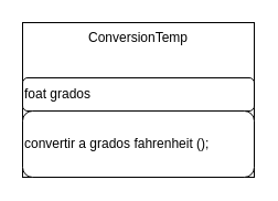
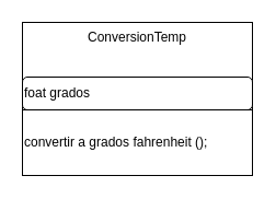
  <mxCell id="0" />
  <mxCell id="1" parent="0" />
  <mxCell id="2" value="ConversionTemp" style="rounded=0;whiteSpace=wrap;html=1;verticalAlign=top;" vertex="1" parent="1"><mxGeometry x="20" y="20" width="210" height="140" as="geometry" /></mxCell>
  <mxCell id="3" value="foat grados" style="whiteSpace=wrap;html=1;align=left;rounded=1;" vertex="1" parent="1"><mxGeometry x="20" y="70" width="210" height="30" as="geometry" /></mxCell>
- <mxCell id="4" value="convertir a grados fahrenheit ();" style="whiteSpace=wrap;html=1;align=left;rounded=1;" vertex="1" parent="1"><mxGeometry x="20" y="100" width="210" height="60" as="geometry" /></mxCell>
+ <mxCell id="4" value="convertir a grados fahrenheit ();" style="rounded=0;whiteSpace=wrap;html=1;align=left;" vertex="1" parent="1"><mxGeometry x="20" y="100" width="210" height="60" as="geometry" /></mxCell>
